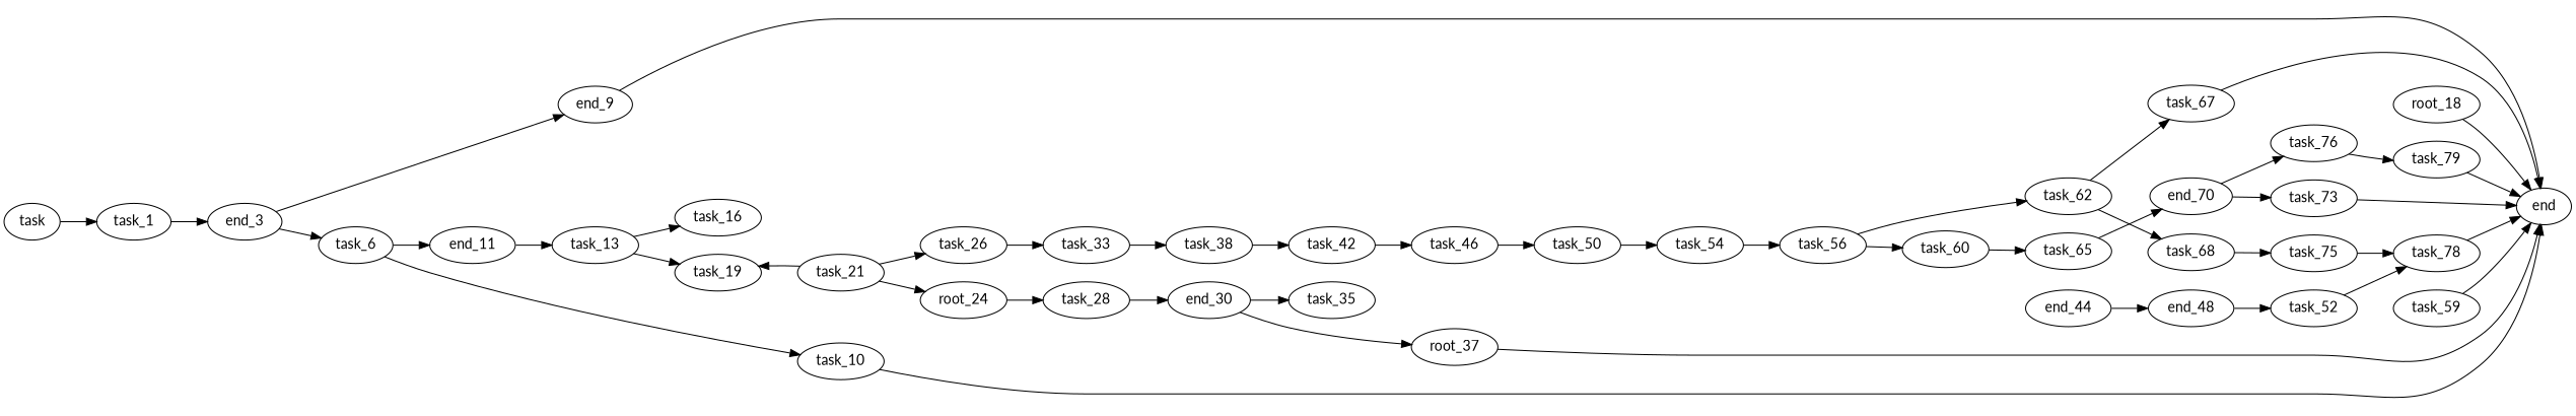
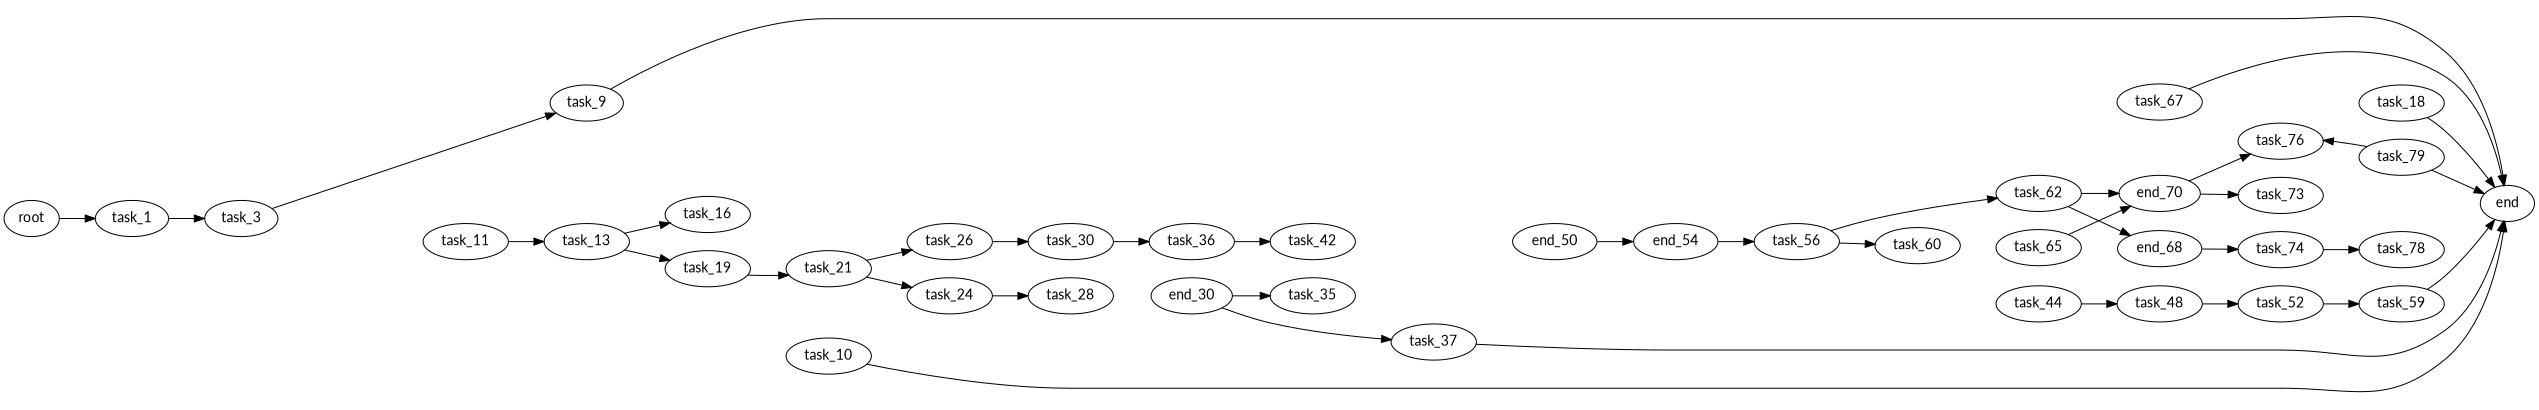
  digraph {
    fontname=Lato
    rankdir=LR
    node [fontname=Lato]
    edge [fontname=Lato]
-   root [label=task]
+   root
    task_1
-   task_3 [label=end_3]
-   task_6
-   task_9 [label=end_9]
+   task_3
+   task_9
    task_10
-   task_11 [label=end_11]
+   task_11
    end
    task_13
    task_16
    task_19
    task_21
-   task_18 [label=root_18]
-   task_24 [label=root_24]
+   task_18
+   task_24
    task_26
    task_28
-   task_33
+   task_33 [label=task_30]
    n18 [label=end_30]
-   task_38
+   task_38 [label=task_36]
    task_35
-   task_37 [label=root_37]
+   task_37
    task_42
-   task_46
-   task_44 [label=end_44]
-   task_48 [label=end_48]
-   task_50
+   task_44
+   task_48
+   task_50 [label=end_50]
    task_52
-   task_54
+   task_54 [label=end_54]
    task_59
    task_56
    task_60
    task_62
    task_65
    task_67
-   task_68
+   task_68 [label=end_68]
    n36 [label=end_70]
-   task_74 [label=task_75]
+   task_74
    task_73
    task_76
    task_78
    task_79
    root -> task_1
    task_1 -> task_3
-   task_3 -> task_6
    task_3 -> task_9
-   task_6 -> task_10
-   task_6 -> task_11
    task_9 -> end
    task_10 -> end
    task_11 -> task_13
    task_13 -> task_16
    task_13 -> task_19
-   task_21 -> task_19
+   task_19 -> task_21
    task_21 -> task_24
    task_21 -> task_26
    task_18 -> end
    task_24 -> task_28
    task_26 -> task_33
-   task_28 -> n18
    task_33 -> task_38
    n18 -> task_35
    n18 -> task_37
    task_38 -> task_42
    task_37 -> end
-   task_42 -> task_46
-   task_46 -> task_50
    task_44 -> task_48
    task_48 -> task_52
    task_50 -> task_54
-   task_52 -> task_78
+   task_52 -> task_59
    task_54 -> task_56
    task_59 -> end
    task_56 -> task_60
    task_56 -> task_62
-   task_60 -> task_65
-   task_62 -> task_67
+   task_62 -> n36
    task_62 -> task_68
    task_65 -> n36
    task_67 -> end
    task_68 -> task_74
    n36 -> task_73
    n36 -> task_76
    task_74 -> task_78
-   task_73 -> end
-   task_76 -> task_79
-   task_78 -> end
+   task_79 -> task_76
    task_79 -> end
  }
